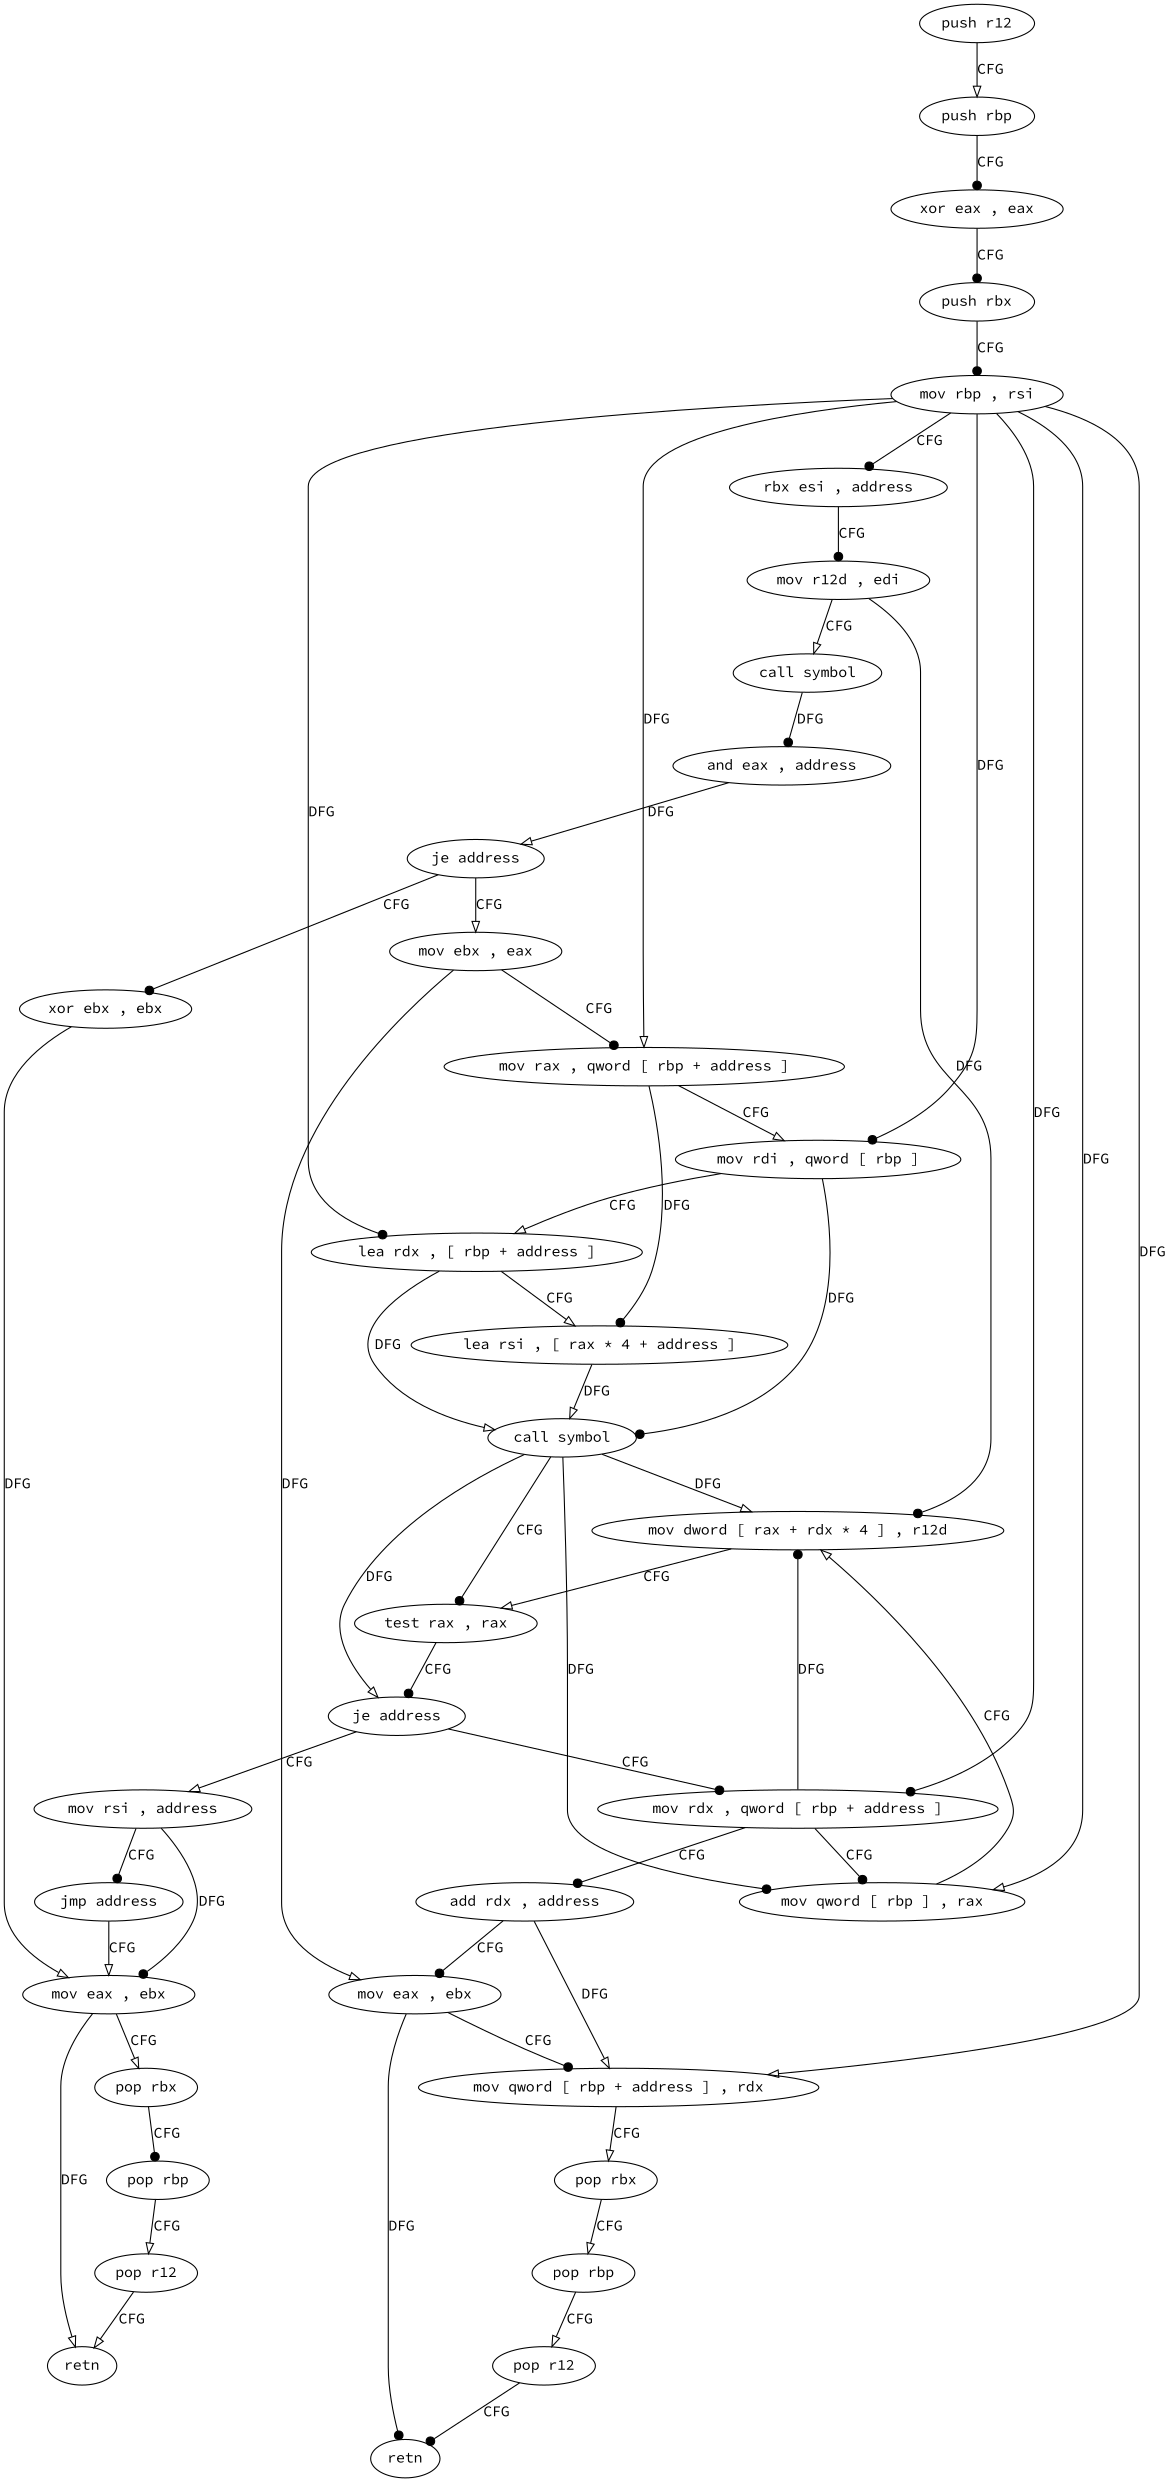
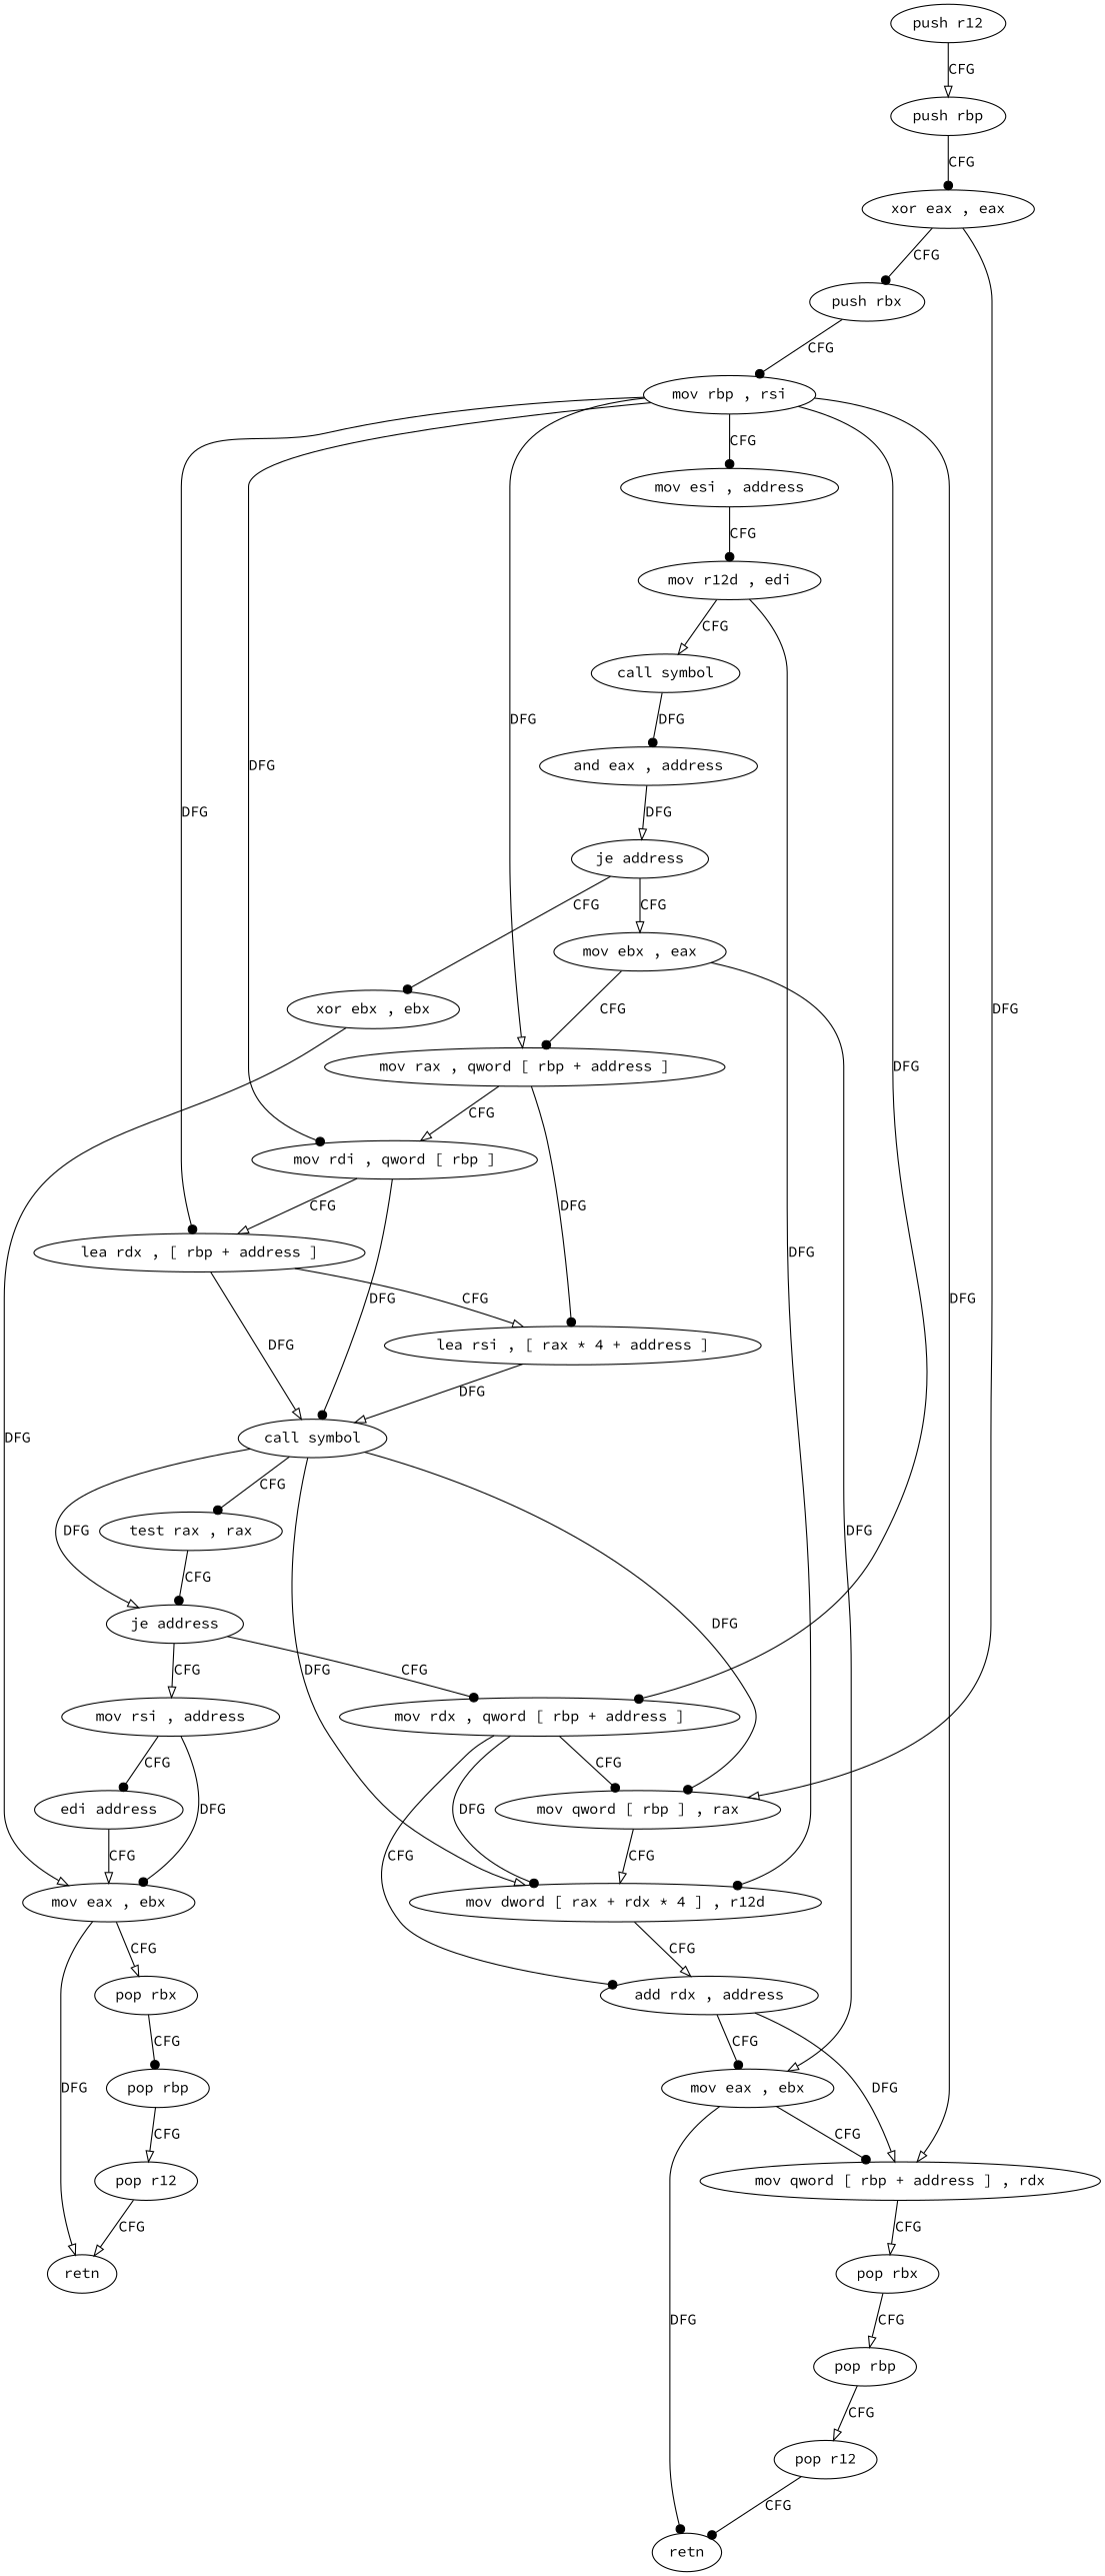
  digraph {
    fontname="Source Code Pro"
    node [fontname="Source Code Pro"]
    edge [arrowhead=onormal fontname="Source Code Pro"]
    n1 [label="push r12"]
    n2 [label="push rbp"]
    n3 [label="xor eax , eax"]
    n4 [label="push rbx"]
    n5 [label="mov rbp , rsi"]
-   n6 [label="rbx esi , address"]
+   n6 [label="mov esi , address"]
    n7 [label="mov rax , qword [ rbp + address ]"]
    n8 [label="mov rdi , qword [ rbp ]"]
    n9 [label="lea rdx , [ rbp + address ]"]
    n10 [label="mov rdx , qword [ rbp + address ]"]
    n11 [label="mov qword [ rbp ] , rax"]
    n12 [label="mov qword [ rbp + address ] , rdx"]
    n13 [label="mov r12d , edi"]
    n14 [label="lea rsi , [ rax * 4 + address ]"]
    n15 [label="call symbol"]
    n16 [label="mov dword [ rax + rdx * 4 ] , r12d"]
    n17 [label="add rdx , address"]
    n18 [label="pop rbx"]
    n19 [label="call symbol"]
    n20 [label="and eax , address"]
    n21 [label="je address"]
    n22 [label="mov ebx , eax"]
    n23 [label="xor ebx , ebx"]
    n24 [label="mov eax , ebx"]
    n25 [label="mov eax , ebx"]
    n26 [label=retn]
    n27 [label="pop rbx"]
    n28 [label=retn]
    n29 [label="test rax , rax"]
    n30 [label="je address"]
    n31 [label="mov rsi , address"]
-   n32 [label="jmp address"]
+   n32 [label="edi address"]
    n33 [label="pop rbp"]
    n34 [label="pop rbp"]
    n35 [label="pop r12"]
    n36 [label="pop r12"]
    n1 -> n2 [label=CFG]
    n2 -> n3 [arrowhead=dot label=CFG]
    n3 -> n4 [arrowhead=dot label=CFG]
    n4 -> n5 [arrowhead=dot label=CFG]
    n5 -> n6 [arrowhead=dot label=CFG]
    n5 -> n7 [label=DFG]
    n5 -> n8 [arrowhead=dot label=DFG]
    n5 -> n9 [arrowhead=dot label=DFG]
    n5 -> n10 [arrowhead=dot label=DFG]
-   n5 -> n11 [label=DFG]
+   n3 -> n11 [label=DFG]
    n5 -> n12 [label=DFG]
    n6 -> n13 [arrowhead=dot label=CFG]
    n7 -> n8 [label=CFG]
    n7 -> n14 [arrowhead=dot label=DFG]
    n8 -> n9 [label=CFG]
    n8 -> n15 [arrowhead=dot label=DFG]
    n9 -> n14 [label=CFG]
    n9 -> n15 [label=DFG]
    n10 -> n11 [arrowhead=dot label=CFG]
    n10 -> n16 [arrowhead=dot label=DFG]
    n10 -> n17 [arrowhead=dot label=CFG]
    n11 -> n16 [label=CFG]
    n12 -> n18 [label=CFG]
    n13 -> n16 [arrowhead=dot label=DFG]
    n13 -> n19 [label=CFG]
    n14 -> n15 [label=DFG]
    n15 -> n11 [arrowhead=dot label=DFG]
    n15 -> n16 [label=DFG]
    n15 -> n29 [arrowhead=dot label=CFG]
    n15 -> n30 [label=DFG]
-   n16 -> n29 [label=CFG]
+   n16 -> n17 [label=CFG]
    n17 -> n12 [label=DFG]
    n17 -> n24 [arrowhead=dot label=CFG]
    n18 -> n34 [label=CFG]
    n19 -> n20 [arrowhead=dot label=DFG]
    n20 -> n21 [label=DFG]
    n21 -> n22 [label=CFG]
    n21 -> n23 [arrowhead=dot label=CFG]
    n22 -> n7 [arrowhead=dot label=CFG]
    n22 -> n24 [label=DFG]
    n23 -> n25 [label=DFG]
    n24 -> n12 [arrowhead=dot label=CFG]
    n24 -> n26 [arrowhead=dot label=DFG]
    n25 -> n27 [label=CFG]
    n25 -> n28 [label=DFG]
    n27 -> n33 [arrowhead=dot label=CFG]
    n29 -> n30 [arrowhead=dot label=CFG]
    n30 -> n10 [arrowhead=dot label=CFG]
    n30 -> n31 [label=CFG]
    n31 -> n25 [arrowhead=dot label=DFG]
    n31 -> n32 [arrowhead=dot label=CFG]
    n32 -> n25 [label=CFG]
    n33 -> n36 [label=CFG]
    n34 -> n35 [label=CFG]
    n35 -> n26 [arrowhead=dot label=CFG]
    n36 -> n28 [label=CFG]
  }
